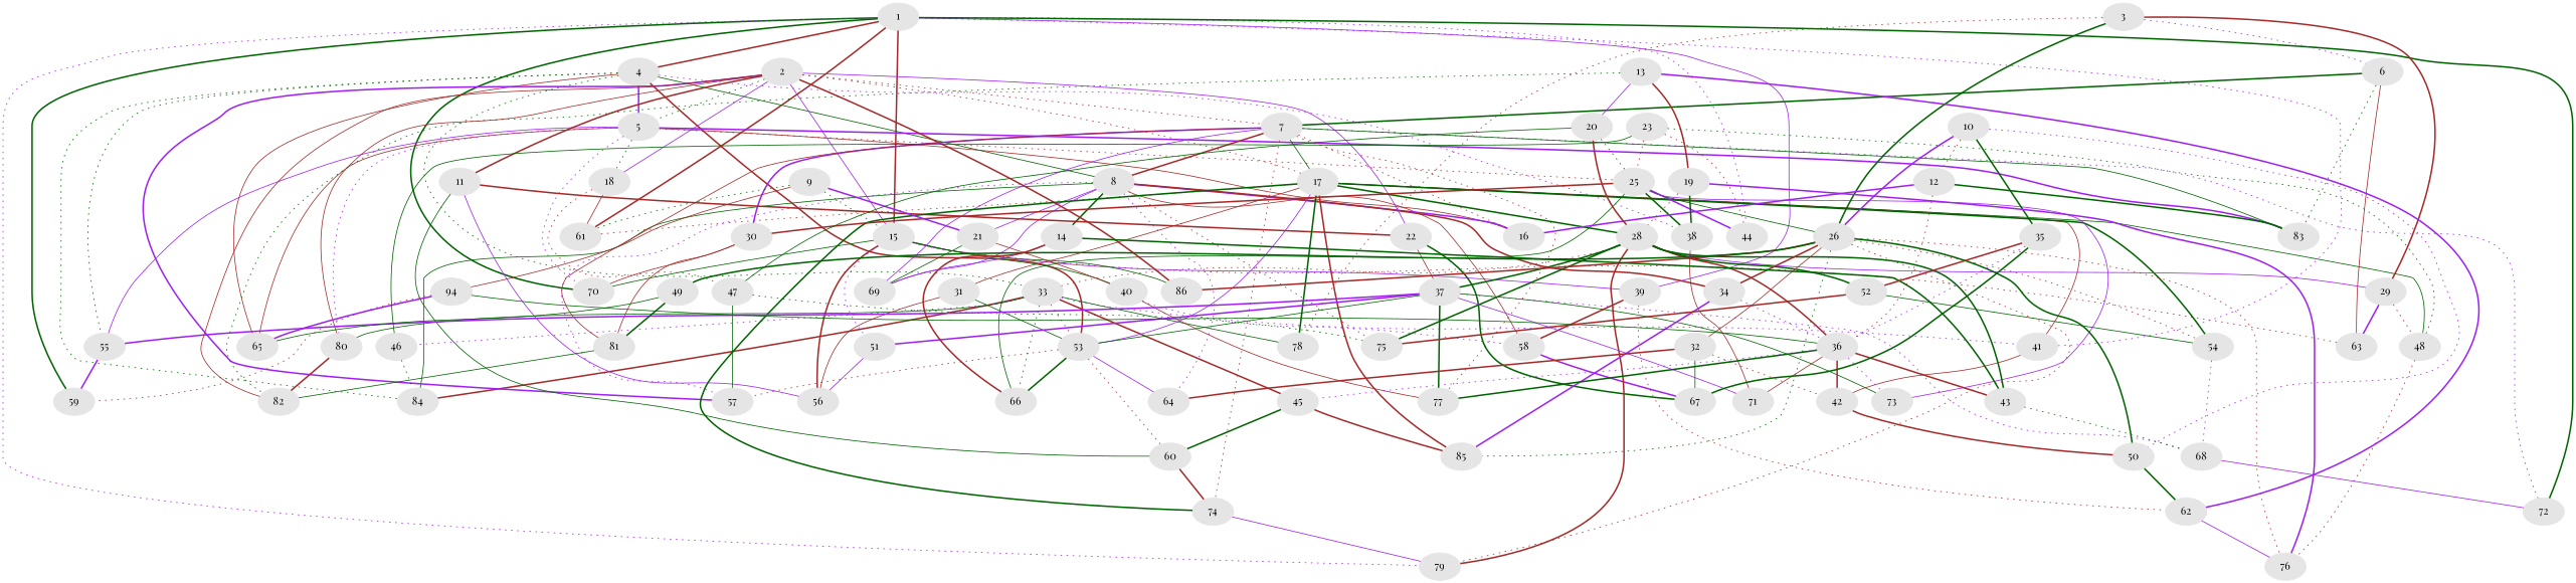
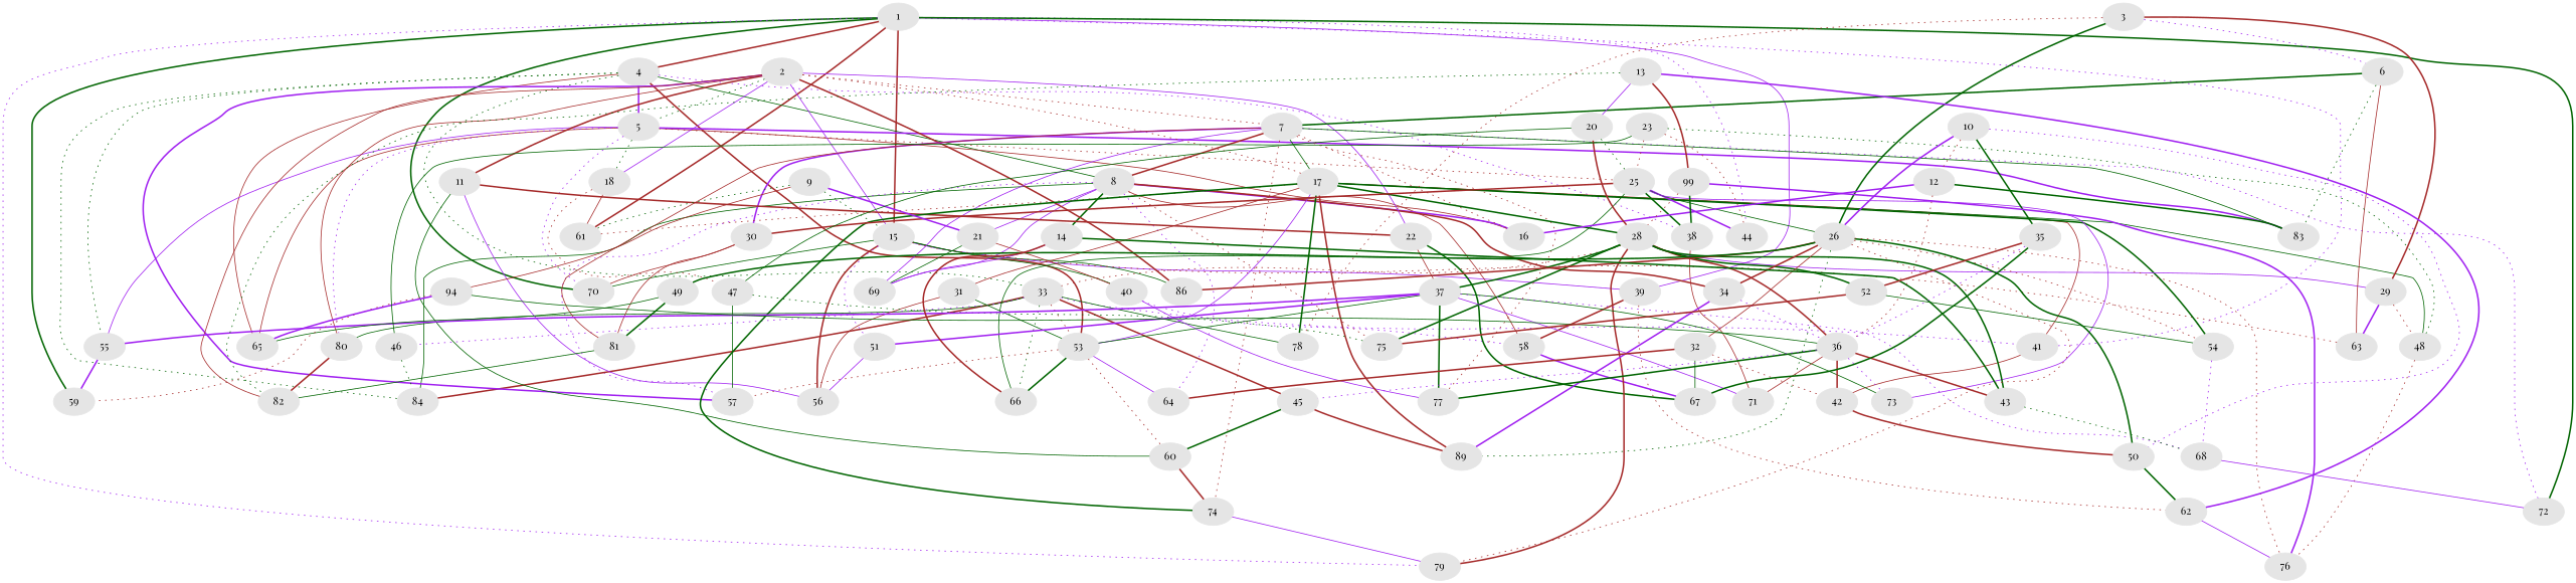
  graph {
    fontname="Playfair Display"
    node [color=gray90 fontname="Playfair Display" style=filled]
    edge [color=brown fontname="Playfair Display" style=bold weight=1.0]
    1
    4
    15
    39
    41
    44
    59
    61
    70
    72
    79
    5
    8
    33
    38
    53
    55
    65
    84
    86
    63
    56
    40
    51
    58
    62
    42
    2
    7
    11
    17
    18
    22
    57
    80
    82
    16
    25
    83
    30
    69
    74
    77
    81
    60
    78
    28
    31
    48
    54
-   85
+   85 [label=89]
    47
    37
    67
    3
    6
    26
    29
    34
    50
    76
    32
    49
    64
    14
    21
    75
    66
    46
    45
    71
    73
    43
    36
    9
    n76 [label=94]
    10
    12
    35
    52
    13
-   19
+   19 [label=99]
    20
    68
    23
    1 -- 4
    1 -- 15
    1 -- 39 [color=purple style=solid]
    1 -- 41 [color=purple style=dotted]
    1 -- 44 [color=purple style=dotted]
    1 -- 59 [color=darkgreen weight=2.0]
    1 -- 61
    1 -- 70 [color=darkgreen]
    1 -- 72 [color=darkgreen weight=2.0]
    1 -- 79 [color=purple style=dotted]
    4 -- 5 [color=purple]
    4 -- 8 [color=darkgreen style=solid]
    4 -- 33 [color=darkgreen style=dotted]
    4 -- 38 [color=purple style=dotted]
    4 -- 53
    4 -- 55 [color=darkgreen style=dotted]
    4 -- 65 [style=solid]
    4 -- 84 [color=darkgreen style=dotted]
    15 -- 39 [color=purple style=solid]
    15 -- 70 [color=darkgreen style=solid]
    15 -- 86 [color=darkgreen style=solid]
    15 -- 63 [style=dotted weight=2.0]
    15 -- 56
    15 -- 40 [color=darkgreen style=solid]
    15 -- 51 [color=purple style=dotted weight=2.0]
    39 -- 58
    39 -- 62 [style=dotted]
    41 -- 42 [style=solid]
    5 -- 70 [color=purple style=dotted]
    5 -- 55 [color=purple style=solid]
    5 -- 65 [style=solid]
    5 -- 18 [color=darkgreen style=dotted]
    5 -- 80 [color=purple style=dotted]
    5 -- 16 [style=solid]
    5 -- 25 [style=dotted weight=2.0]
    5 -- 83 [color=purple]
    8 -- 84 [color=darkgreen style=solid]
    8 -- 58 [style=solid]
    8 -- 57 [color=purple style=dotted]
    8 -- 16 [color=purple]
    8 -- 69 [color=purple style=solid]
    8 -- 34
    8 -- 64 [color=purple style=dotted]
    8 -- 14 [color=darkgreen]
    8 -- 21 [color=purple style=solid]
    8 -- 75 [style=dotted]
    33 -- 41 [color=purple style=dotted]
    33 -- 53 [style=dotted]
    33 -- 84
    33 -- 80 [color=darkgreen style=solid]
    33 -- 78 [color=darkgreen style=solid weight=2.0]
    33 -- 66 [color=darkgreen style=dotted]
    33 -- 46 [color=purple style=dotted weight=2.0]
    33 -- 45
    38 -- 71 [style=solid]
    53 -- 57 [style=dotted]
    53 -- 60 [style=dotted]
    53 -- 64 [color=purple style=solid]
    53 -- 66 [color=darkgreen]
    55 -- 59 [color=purple]
    40 -- 58 [color=purple style=dotted]
-   40 -- 77 [style=solid]
+   40 -- 77 [color=purple style=solid]
    51 -- 56 [color=purple style=solid]
    58 -- 67 [color=purple]
    62 -- 76 [color=purple style=solid]
    42 -- 50
    2 -- 15 [color=purple style=solid]
    2 -- 5 [color=darkgreen style=dotted]
    2 -- 86 [weight=2.0]
    2 -- 7 [style=dotted]
    2 -- 11
    2 -- 17 [style=dotted]
    2 -- 18 [color=purple style=solid]
    2 -- 22 [color=purple style=solid]
    2 -- 57 [color=purple]
    2 -- 80 [style=solid]
    2 -- 82 [style=solid]
    7 -- 72 [color=purple style=dotted]
    7 -- 8
    7 -- 17 [color=darkgreen style=solid]
    7 -- 16 [style=dotted]
    7 -- 83 [color=darkgreen style=solid]
    7 -- 30 [color=purple]
    7 -- 69 [color=purple style=solid]
    7 -- 74 [style=dotted]
    7 -- 77 [style=dotted]
    7 -- 81 [style=solid]
    11 -- 56 [color=purple style=solid]
    11 -- 22
    11 -- 60 [color=darkgreen style=solid]
    17 -- 41 [style=solid]
    17 -- 61 [style=dotted]
    17 -- 53 [color=purple style=solid]
    17 -- 74 [color=darkgreen]
    17 -- 78 [color=darkgreen]
    17 -- 28 [color=darkgreen]
    17 -- 31 [style=solid]
    17 -- 48 [color=darkgreen style=solid]
    17 -- 54 [color=darkgreen]
    17 -- 85
    18 -- 61 [style=solid]
    18 -- 47 [style=dotted]
    22 -- 37 [style=solid]
    22 -- 67 [color=darkgreen]
    80 -- 82
    25 -- 44 [color=purple]
    25 -- 38 [color=darkgreen]
    25 -- 30
    25 -- 26 [color=darkgreen style=solid]
    25 -- 66 [color=darkgreen style=solid]
    25 -- 73 [color=purple style=solid]
    30 -- 70 [style=solid]
    30 -- 81 [style=solid]
    74 -- 79 [color=purple style=solid]
    81 -- 82 [color=darkgreen style=solid]
    60 -- 74
    28 -- 79
    28 -- 33 [style=dotted]
    28 -- 37 [color=darkgreen weight=2.0]
    28 -- 29 [color=purple style=solid]
    28 -- 75 [color=darkgreen]
    28 -- 43 [color=darkgreen]
    28 -- 36
    28 -- 52 [color=darkgreen]
    31 -- 53 [color=darkgreen style=solid weight=2.0]
    31 -- 56 [style=solid]
    48 -- 76 [style=dotted]
    54 -- 68 [color=purple style=dotted]
    47 -- 57 [color=darkgreen style=solid]
    47 -- 75 [color=darkgreen style=dotted]
    37 -- 53 [color=darkgreen style=solid]
    37 -- 55 [color=purple]
    37 -- 51 [color=purple]
    37 -- 77 [color=darkgreen]
    37 -- 71 [color=purple style=solid]
    37 -- 73 [color=darkgreen style=solid]
    37 -- 68 [color=purple style=dotted]
    3 -- 78 [style=dotted]
    3 -- 6 [color=purple style=dotted]
    3 -- 26 [color=darkgreen]
    3 -- 29
    6 -- 63 [style=solid]
    6 -- 7 [color=darkgreen]
    6 -- 83 [color=darkgreen style=dotted]
    26 -- 79 [style=dotted]
    26 -- 86
    26 -- 54 [style=dotted]
    26 -- 85 [color=darkgreen style=dotted]
    26 -- 34
    26 -- 50 [color=darkgreen]
    26 -- 76 [style=dotted]
    26 -- 32 [style=solid]
    26 -- 49 [color=darkgreen]
    29 -- 63 [color=purple]
    29 -- 48 [style=dotted]
    34 -- 85 [color=purple]
    34 -- 36 [color=purple style=dotted]
    50 -- 62 [color=darkgreen]
    32 -- 42 [style=dotted]
    32 -- 67 [color=darkgreen style=solid]
    32 -- 64
    49 -- 65 [color=darkgreen style=solid]
    49 -- 81 [color=darkgreen]
    14 -- 69 [color=purple style=solid]
    14 -- 66
    14 -- 43 [color=darkgreen]
    21 -- 40 [style=solid]
    21 -- 69 [color=darkgreen style=solid]
    46 -- 84 [color=darkgreen style=dotted]
    45 -- 60 [color=darkgreen]
    45 -- 85
    43 -- 68 [color=darkgreen style=dotted]
    36 -- 42
    36 -- 77 [color=darkgreen]
    36 -- 45 [color=purple style=dotted]
    36 -- 71 [style=solid weight=2.0]
    36 -- 73 [color=purple style=dotted]
    36 -- 43
    9 -- 15 [color=darkgreen style=dotted]
    9 -- 61 [color=darkgreen style=dotted]
    9 -- 21 [color=purple]
    9 -- n76 [style=solid]
    n76 -- 59 [style=dotted]
    n76 -- 65 [color=purple]
    n76 -- 36 [color=darkgreen style=solid]
    10 -- 26 [color=purple]
    10 -- 50 [color=purple style=dotted]
    10 -- 12 [style=dotted]
    10 -- 35 [color=darkgreen]
    12 -- 16 [color=purple]
    12 -- 83 [color=darkgreen]
    12 -- 36 [style=dotted]
    35 -- 67 [color=darkgreen]
    35 -- 36 [color=purple style=dotted]
    35 -- 52
    52 -- 54 [color=darkgreen style=solid]
    52 -- 75
    13 -- 62 [color=purple]
    13 -- 82 [color=darkgreen style=dotted]
    13 -- 19
    13 -- 20 [color=purple style=solid]
    19 -- 38 [color=darkgreen]
    19 -- 28 [style=dotted]
    19 -- 76 [color=purple]
    20 -- 25 [color=darkgreen style=dotted]
    20 -- 28
    20 -- 47 [color=darkgreen style=solid]
    68 -- 72 [color=purple style=solid]
    23 -- 44 [style=dotted]
    23 -- 25 [style=dotted]
    23 -- 48 [color=darkgreen style=dotted]
    23 -- 46 [color=darkgreen style=solid]
  }
